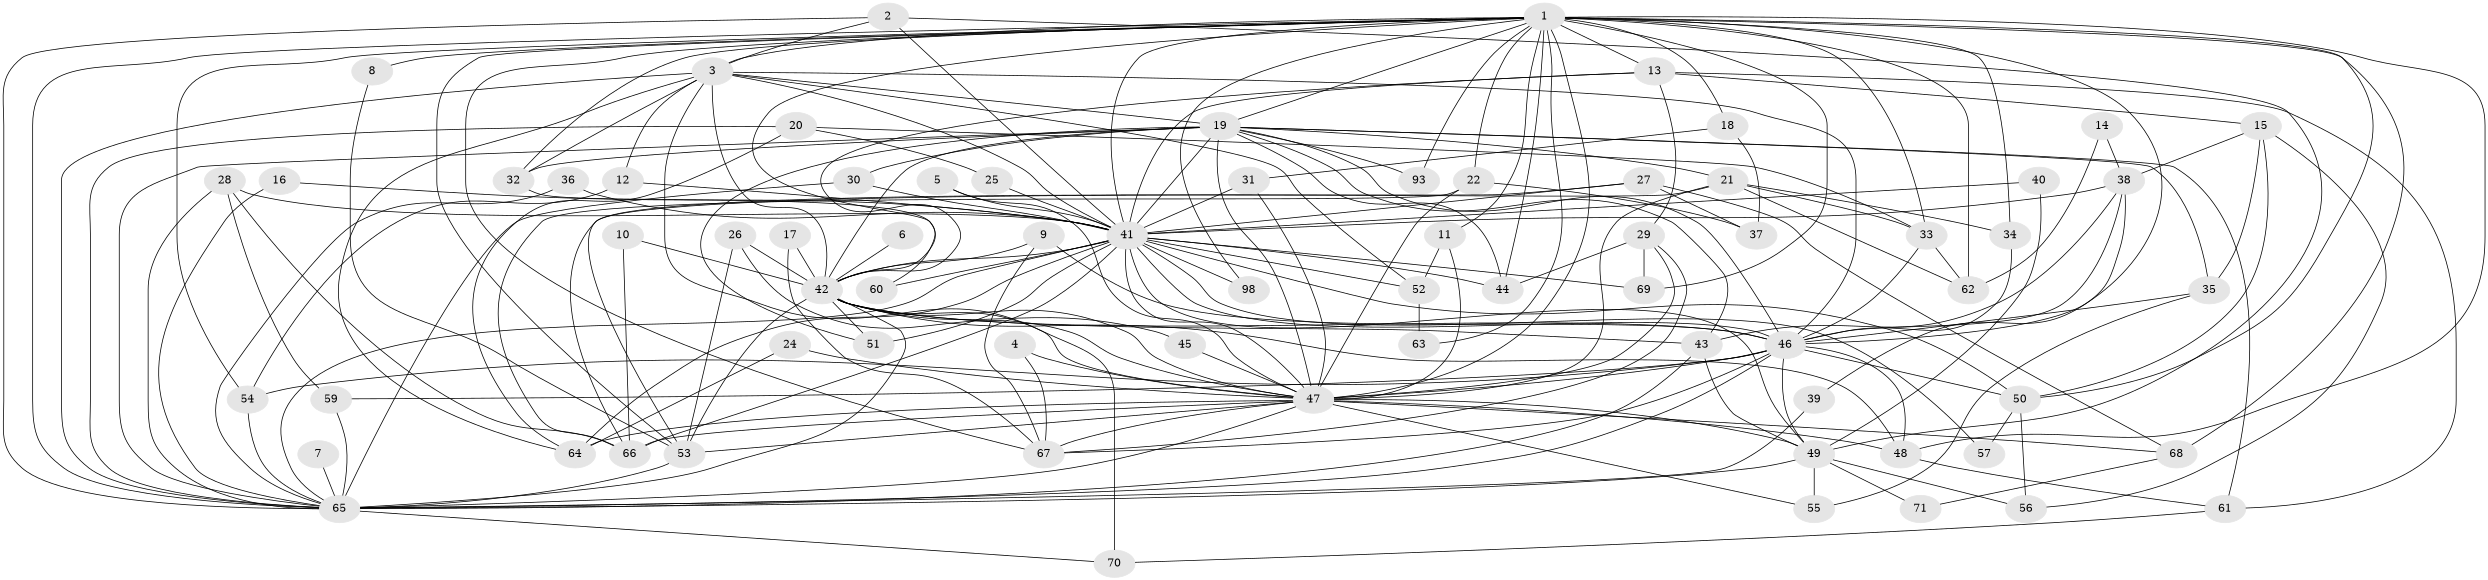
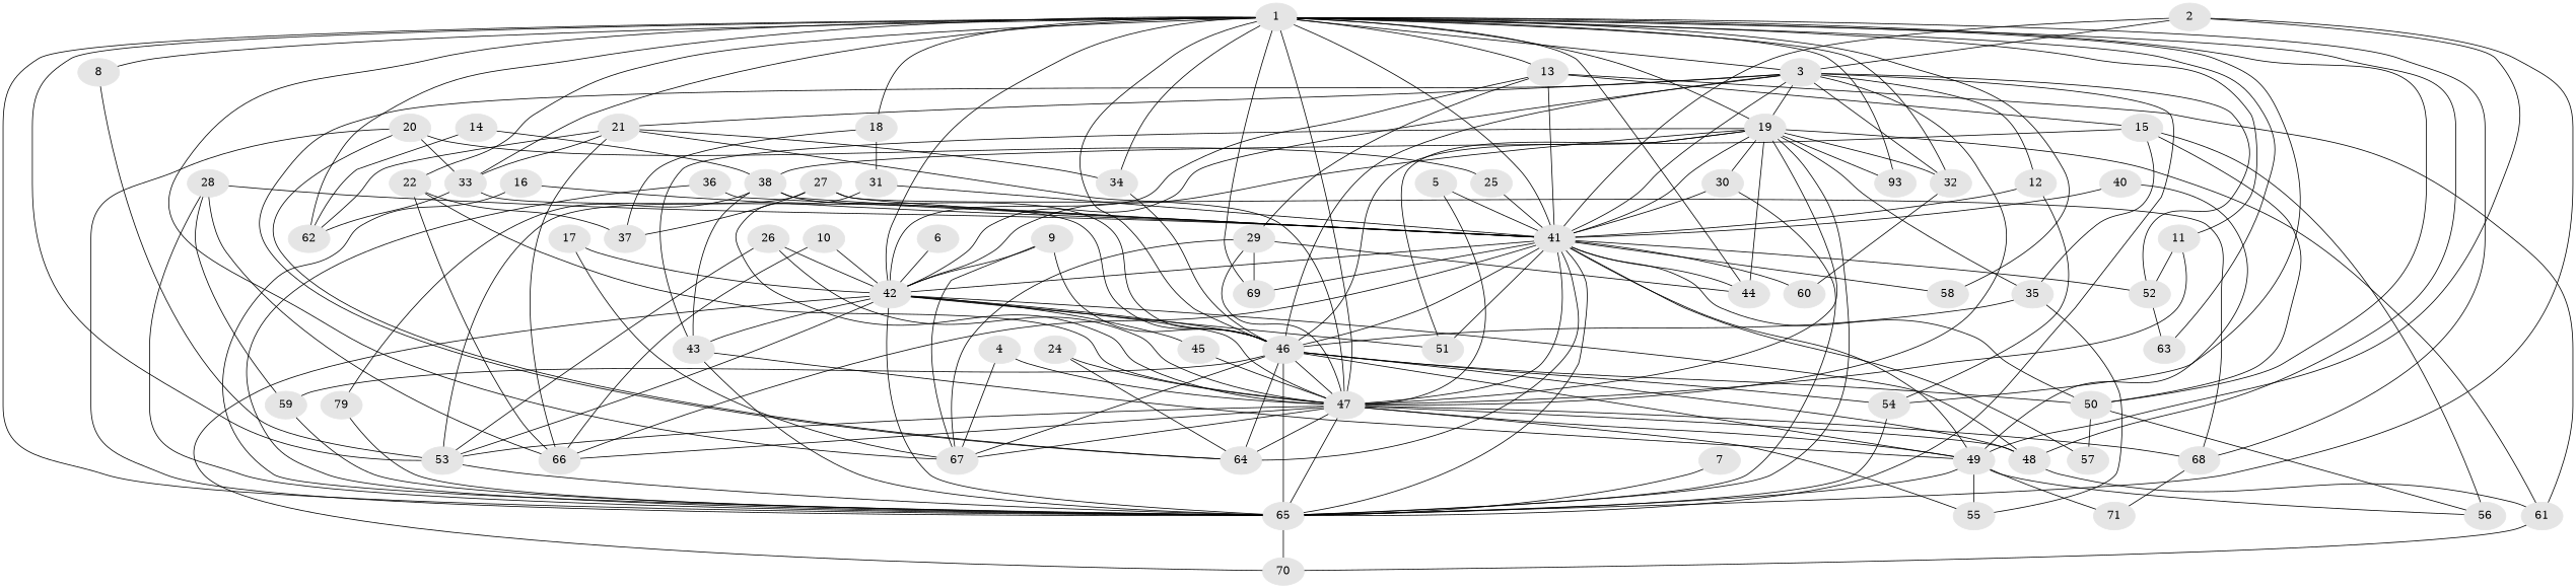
  graph {
    node [color=gray90 style=filled]
    edge [weight=1.0]
    1
    3
    8
    11
    13
    18
    19
    22
    n9 [label=93]
    32
    33
    34
    41
    42
    44
    46
    47
    48
    50
    53
    54
-   58 [label=98]
+   58
    62
    63
    65
    67
    68
    69
    12
    52
    64
    15
    29
    61
    31
    37
    35
    21
    30
    43
    51
    66
    60
    49
    57
    45
    70
    59
    55
    56
    71
    2
    4
    5
    6
    7
    9
    10
    38
    14
-   39
+   39 [label=79]
    16
    17
    20
    25
    24
    26
    27
    28
    36
    40
    1 -- 3 [weight=2.0]
    1 -- 8
    1 -- 11
    1 -- 13
    1 -- 18
    1 -- 19 [weight=2.0]
    1 -- 22
    1 -- n9
    1 -- 32
    1 -- 33
    1 -- 34
    1 -- 41 [weight=2.0]
    1 -- 42 [weight=2.0]
    1 -- 44
    1 -- 46 [weight=2.0]
    1 -- 47 [weight=6.0]
    1 -- 48
    1 -- 50
    1 -- 53
    1 -- 54
    1 -- 58
    1 -- 62 [weight=2.0]
    1 -- 63
    1 -- 65 [weight=2.0]
    1 -- 67
    1 -- 68
    1 -- 69
    3 -- 19
    3 -- 32
    3 -- 41
    3 -- 42
    3 -- 46
    3 -- 47 [weight=2.0]
    3 -- 65 [weight=2.0]
    3 -- 12
    3 -- 52
    3 -- 64
    8 -- 53
    11 -- 47
    11 -- 52
    13 -- 41
    13 -- 42
    13 -- 15
    13 -- 29
    13 -- 61
    18 -- 31
    18 -- 37
    19 -- n9
    19 -- 32
    19 -- 41
    19 -- 42
    19 -- 44
    19 -- 46
    19 -- 47 [weight=3.0]
    19 -- 65
    19 -- 61
    19 -- 35
-   19 -- 21
+   3 -- 21
    19 -- 30
    19 -- 43
    19 -- 51 [weight=2.0]
    22 -- 47
    22 -- 37
    22 -- 66
    32 -- 60
    33 -- 46
    33 -- 62
    34 -- 46
    41 -- 42 [weight=2.0]
    41 -- 44
    41 -- 46 [weight=2.0]
    41 -- 47 [weight=2.0]
    41 -- 50
    41 -- 58
    41 -- 65
    41 -- 69
    41 -- 52 [weight=2.0]
    41 -- 64 [weight=2.0]
    41 -- 51
    41 -- 66 [weight=2.0]
    41 -- 60
    41 -- 49
    41 -- 57
    42 -- 46
    42 -- 47 [weight=2.0]
    42 -- 48
    42 -- 53
    42 -- 65 [weight=2.0]
    42 -- 43
    42 -- 51
    42 -- 45
    42 -- 70
    46 -- 47 [weight=2.0]
    46 -- 48
    46 -- 50
    46 -- 54
    46 -- 65 [weight=2.0]
    46 -- 67
+   46 -- 64
    46 -- 49
    46 -- 59
    47 -- 48
    47 -- 53
    47 -- 65 [weight=2.0]
    47 -- 67
    47 -- 68
    47 -- 64 [weight=2.0]
    47 -- 66
    47 -- 49
    47 -- 55
    48 -- 61
    50 -- 57
    50 -- 56
    53 -- 65
    54 -- 65
    65 -- 70
    68 -- 71
    12 -- 41
    12 -- 54
    52 -- 63
    15 -- 50
    15 -- 35
    15 -- 56
    15 -- 38 [weight=2.0]
    29 -- 44
    29 -- 47
    29 -- 67
    29 -- 69
    61 -- 70
    31 -- 41
    31 -- 47 [weight=2.0]
    35 -- 46
    35 -- 55
    21 -- 33
    21 -- 34
    21 -- 47
    21 -- 62
    21 -- 66
    30 -- 41
    30 -- 65
    43 -- 65
    43 -- 49
    49 -- 65
    49 -- 55
    49 -- 56
    49 -- 71
    45 -- 47 [weight=2.0]
    59 -- 65
    2 -- 3
    2 -- 41
    2 -- 65
    2 -- 49
    4 -- 47
    4 -- 67
    5 -- 41
    5 -- 47
    6 -- 42
    7 -- 65
    9 -- 42
    9 -- 46
    9 -- 67
    10 -- 42
    10 -- 66
    38 -- 41 [weight=2.0]
    38 -- 46
    38 -- 43
    38 -- 39
    14 -- 62
    14 -- 38
    39 -- 65
    16 -- 41
    16 -- 65
    17 -- 42
    17 -- 67
    20 -- 33
    20 -- 65
    20 -- 64
    20 -- 25
    25 -- 41
    24 -- 47
    24 -- 64
    26 -- 42
    26 -- 47
    26 -- 53
    27 -- 41 [weight=2.0]
    27 -- 53
    27 -- 68
    27 -- 37
    28 -- 41
    28 -- 65
    28 -- 66
    28 -- 59
    36 -- 41
    36 -- 65
    40 -- 41
    40 -- 49
  }
